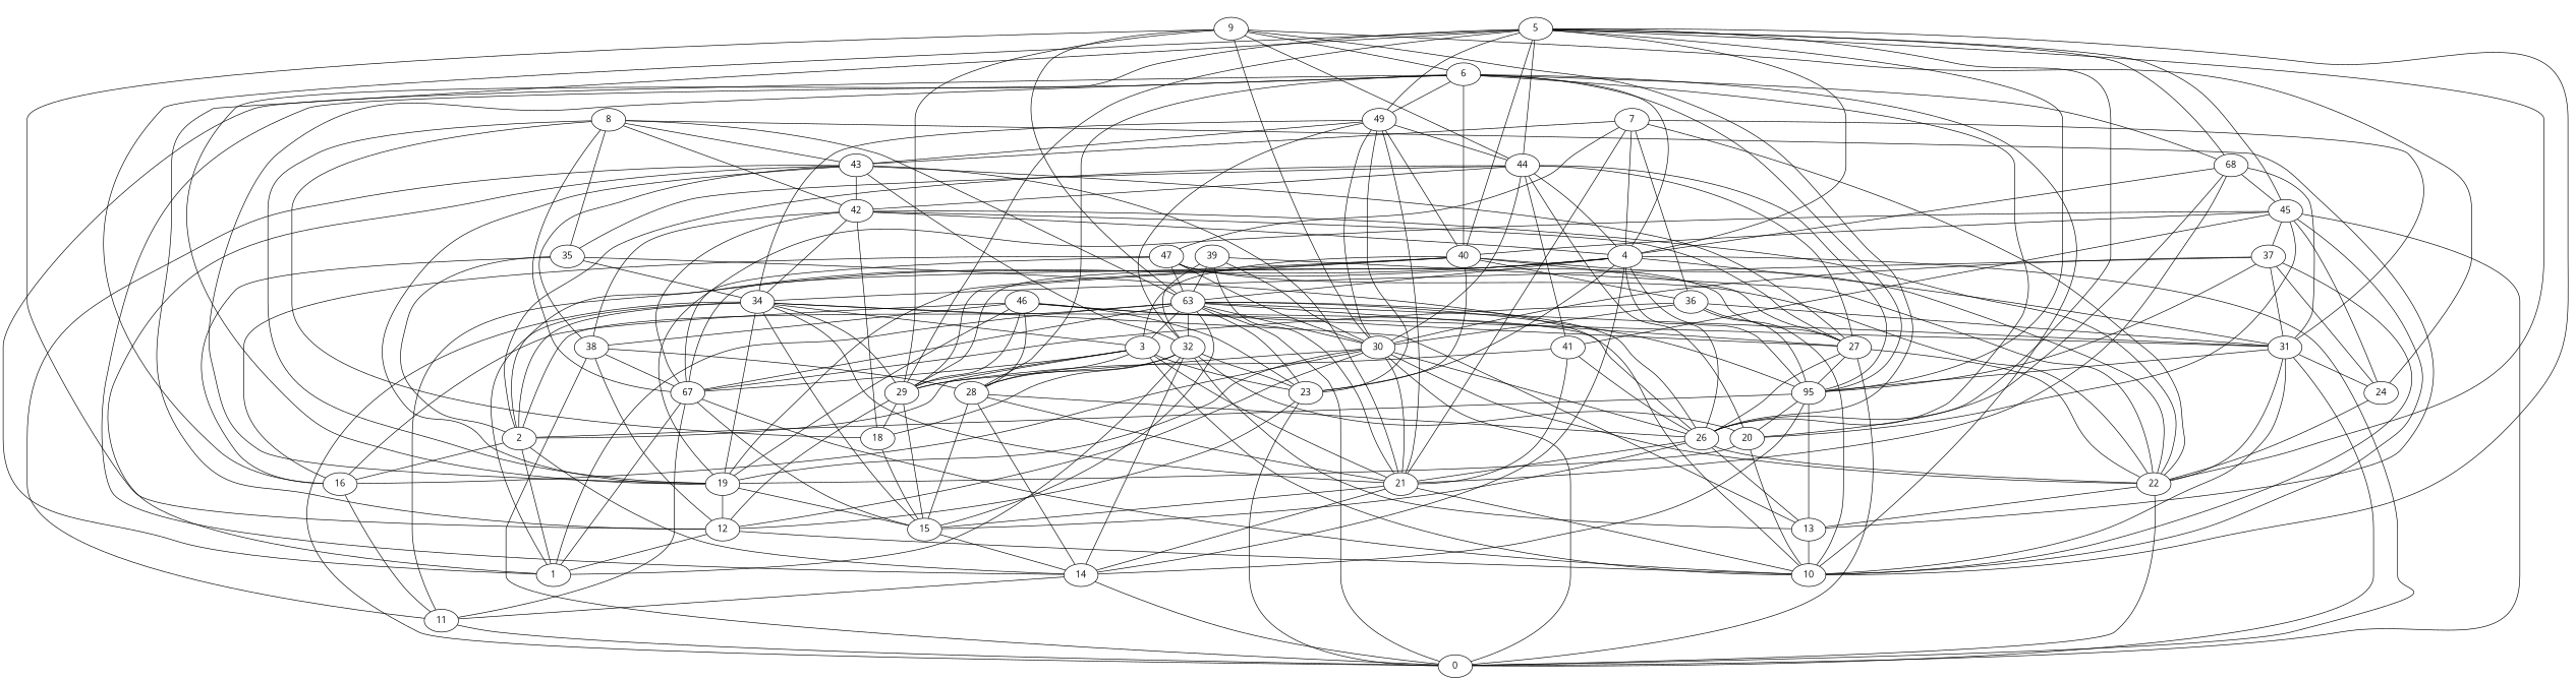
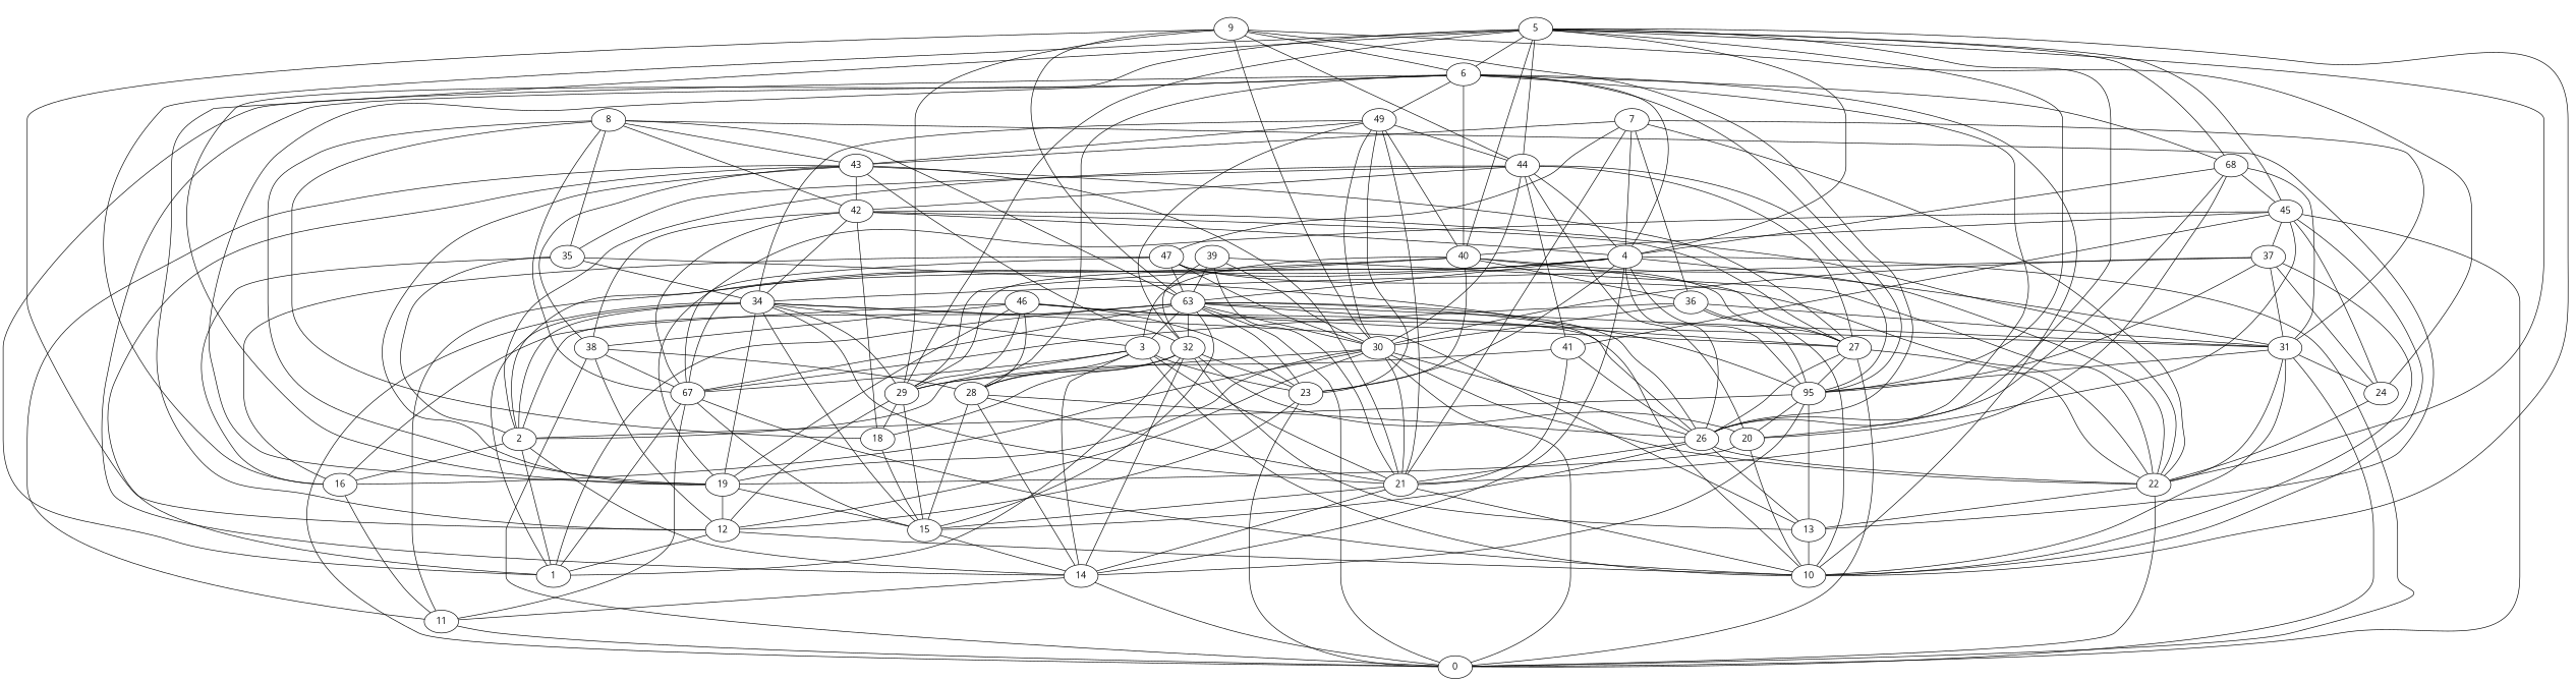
  digraph {
    fontname="Open Sans"
    node [fontname="Open Sans"]
    edge [color=black dir=none fontname="Open Sans"]
    46
    38
    16
    27
    29
    19
    31
    23
    28
    12
    0
    n12 [label=67]
    11
    39
    32
    22
    30
    21
    n19 [label=63]
    13
    18
    14
    20
    1
    47
    26
    n27 [label=95]
    7
    43
    4
    36
    10
    15
    34
    2
    3
    44
    35
    41
    42
    24
    9
    6
    8
    37
    40
    45
    n48 [label=68]
    49
    5
    subgraph sub_1 {
      46
      38
      16
      27
      29
      19
      31
      23
      28
      12
      0
      n12
      11
      39
      32
      22
      30
      21
      n19
      13
      18
      14
      20
      1
      47
      26
      n27
      7
      43
      4
      36
      10
      15
      34
      2
      3
      44
      35
      41
      42
      24
      9
      6
      8
      37
      40
      45
      n48
      49
      5
    }
    46 -> 38
    46 -> 16
    46 -> 27
    46 -> 29
    46 -> 19
    46 -> 31
    46 -> 23
    46 -> 28
    38 -> 28
    38 -> 12
    38 -> 0
    38 -> n12
    16 -> 11
    27 -> 0
    27 -> 22
    27 -> 26
    27 -> n27
    29 -> 12
    29 -> 18
    29 -> 15
    19 -> 12
    19 -> 15
    31 -> 0
    31 -> 22
    31 -> n27
    31 -> 10
    31 -> 24
    23 -> 12
    23 -> 0
    28 -> 21
    28 -> 14
    28 -> 26
    28 -> 15
    12 -> 1
    12 -> 10
    n12 -> 11
    n12 -> 1
    n12 -> 10
    n12 -> 15
    11 -> 0
    39 -> 32
    39 -> 22
    39 -> 30
    39 -> 21
    39 -> n19
    32 -> 23
    32 -> 28
    32 -> 13
    32 -> 18
    32 -> 14
    32 -> 20
    32 -> 1
    22 -> 0
    22 -> 13
    30 -> 16
    30 -> 29
    30 -> 19
    30 -> 12
    30 -> 0
    30 -> 22
    30 -> 21
    30 -> 26
    21 -> 14
    21 -> 10
    21 -> 15
    n19 -> 27
    n19 -> 31
    n19 -> 23
    n19 -> 0
    n19 -> n12
    n19 -> 32
    n19 -> 30
    n19 -> 1
    n19 -> 26
    n19 -> n27
    n19 -> 15
    n19 -> 2
    n19 -> 3
    13 -> 10
    18 -> 15
    14 -> 0
    14 -> 11
    20 -> 19
    20 -> 10
    47 -> 16
    47 -> 27
    47 -> 19
    47 -> 22
    47 -> 30
    47 -> n19
    26 -> 22
    26 -> 21
    26 -> 13
    26 -> 15
    n27 -> 13
    n27 -> 14
    n27 -> 20
    n27 -> 2
    7 -> 31
    7 -> 22
    7 -> 21
    7 -> 47
    7 -> 43
    7 -> 4
    7 -> 36
    43 -> 38
    43 -> 27
    43 -> 19
    43 -> 11
    43 -> 32
    43 -> 21
    43 -> 1
    43 -> 42
    4 -> 29
    4 -> 31
    4 -> 23
    4 -> 0
    4 -> n12
    4 -> 11
    4 -> n19
    4 -> 14
    4 -> 26
    4 -> n27
    36 -> 31
    36 -> n12
    36 -> 30
    36 -> n27
    36 -> 10
    15 -> 14
    34 -> 29
    34 -> 19
    34 -> 0
    34 -> 21
    34 -> 13
    34 -> 1
    34 -> 26
    34 -> 15
    34 -> 2
    34 -> 3
    2 -> 16
    2 -> 14
    2 -> 1
    3 -> 23
    3 -> 28
    3 -> n12
    3 -> 21
-   3 -> 29
+   3 -> 14
    3 -> 10
    3 -> 2
    44 -> 27
    44 -> 30
    44 -> 20
    44 -> n27
    44 -> 4
    44 -> 2
    44 -> 35
    44 -> 41
    44 -> 42
    35 -> 16
    35 -> 10
    35 -> 34
    35 -> 2
    41 -> 29
    41 -> 21
    41 -> 26
    42 -> 38
    42 -> 27
    42 -> n12
    42 -> 22
    42 -> 18
    42 -> 4
    42 -> 34
    24 -> 22
    9 -> 29
    9 -> 12
    9 -> 30
    9 -> n19
    9 -> 26
    9 -> 44
    9 -> 24
    9 -> 6
    6 -> 19
    6 -> 28
    6 -> 14
    6 -> 1
    6 -> 26
    6 -> n27
    6 -> 4
    6 -> 10
    6 -> 40
    6 -> n48
    6 -> 49
    8 -> 19
    8 -> n12
    8 -> n19
    8 -> 13
    8 -> 18
    8 -> 43
    8 -> 35
    8 -> 42
    37 -> 31
    37 -> 30
    37 -> n27
    37 -> 10
    37 -> 34
    37 -> 24
    40 -> 27
    40 -> 29
-   40 -> 19
    40 -> 23
    40 -> 22
    40 -> 36
    40 -> 2
    40 -> 3
    45 -> 0
    45 -> n12
    45 -> 20
    45 -> 10
    45 -> 41
    45 -> 24
    45 -> 37
    45 -> 40
    n48 -> 31
    n48 -> 21
    n48 -> 26
    n48 -> 4
    n48 -> 45
    49 -> 23
    49 -> 32
    49 -> 30
    49 -> 21
    49 -> 43
    49 -> 34
    49 -> 44
    49 -> 40
    5 -> 16
    5 -> 29
    5 -> 19
    5 -> 12
    5 -> 22
    5 -> 20
    5 -> n27
    5 -> 4
    5 -> 10
    5 -> 44
    5 -> 40
    5 -> 45
    5 -> n48
-   5 -> 49
+   5 -> 6
  }
